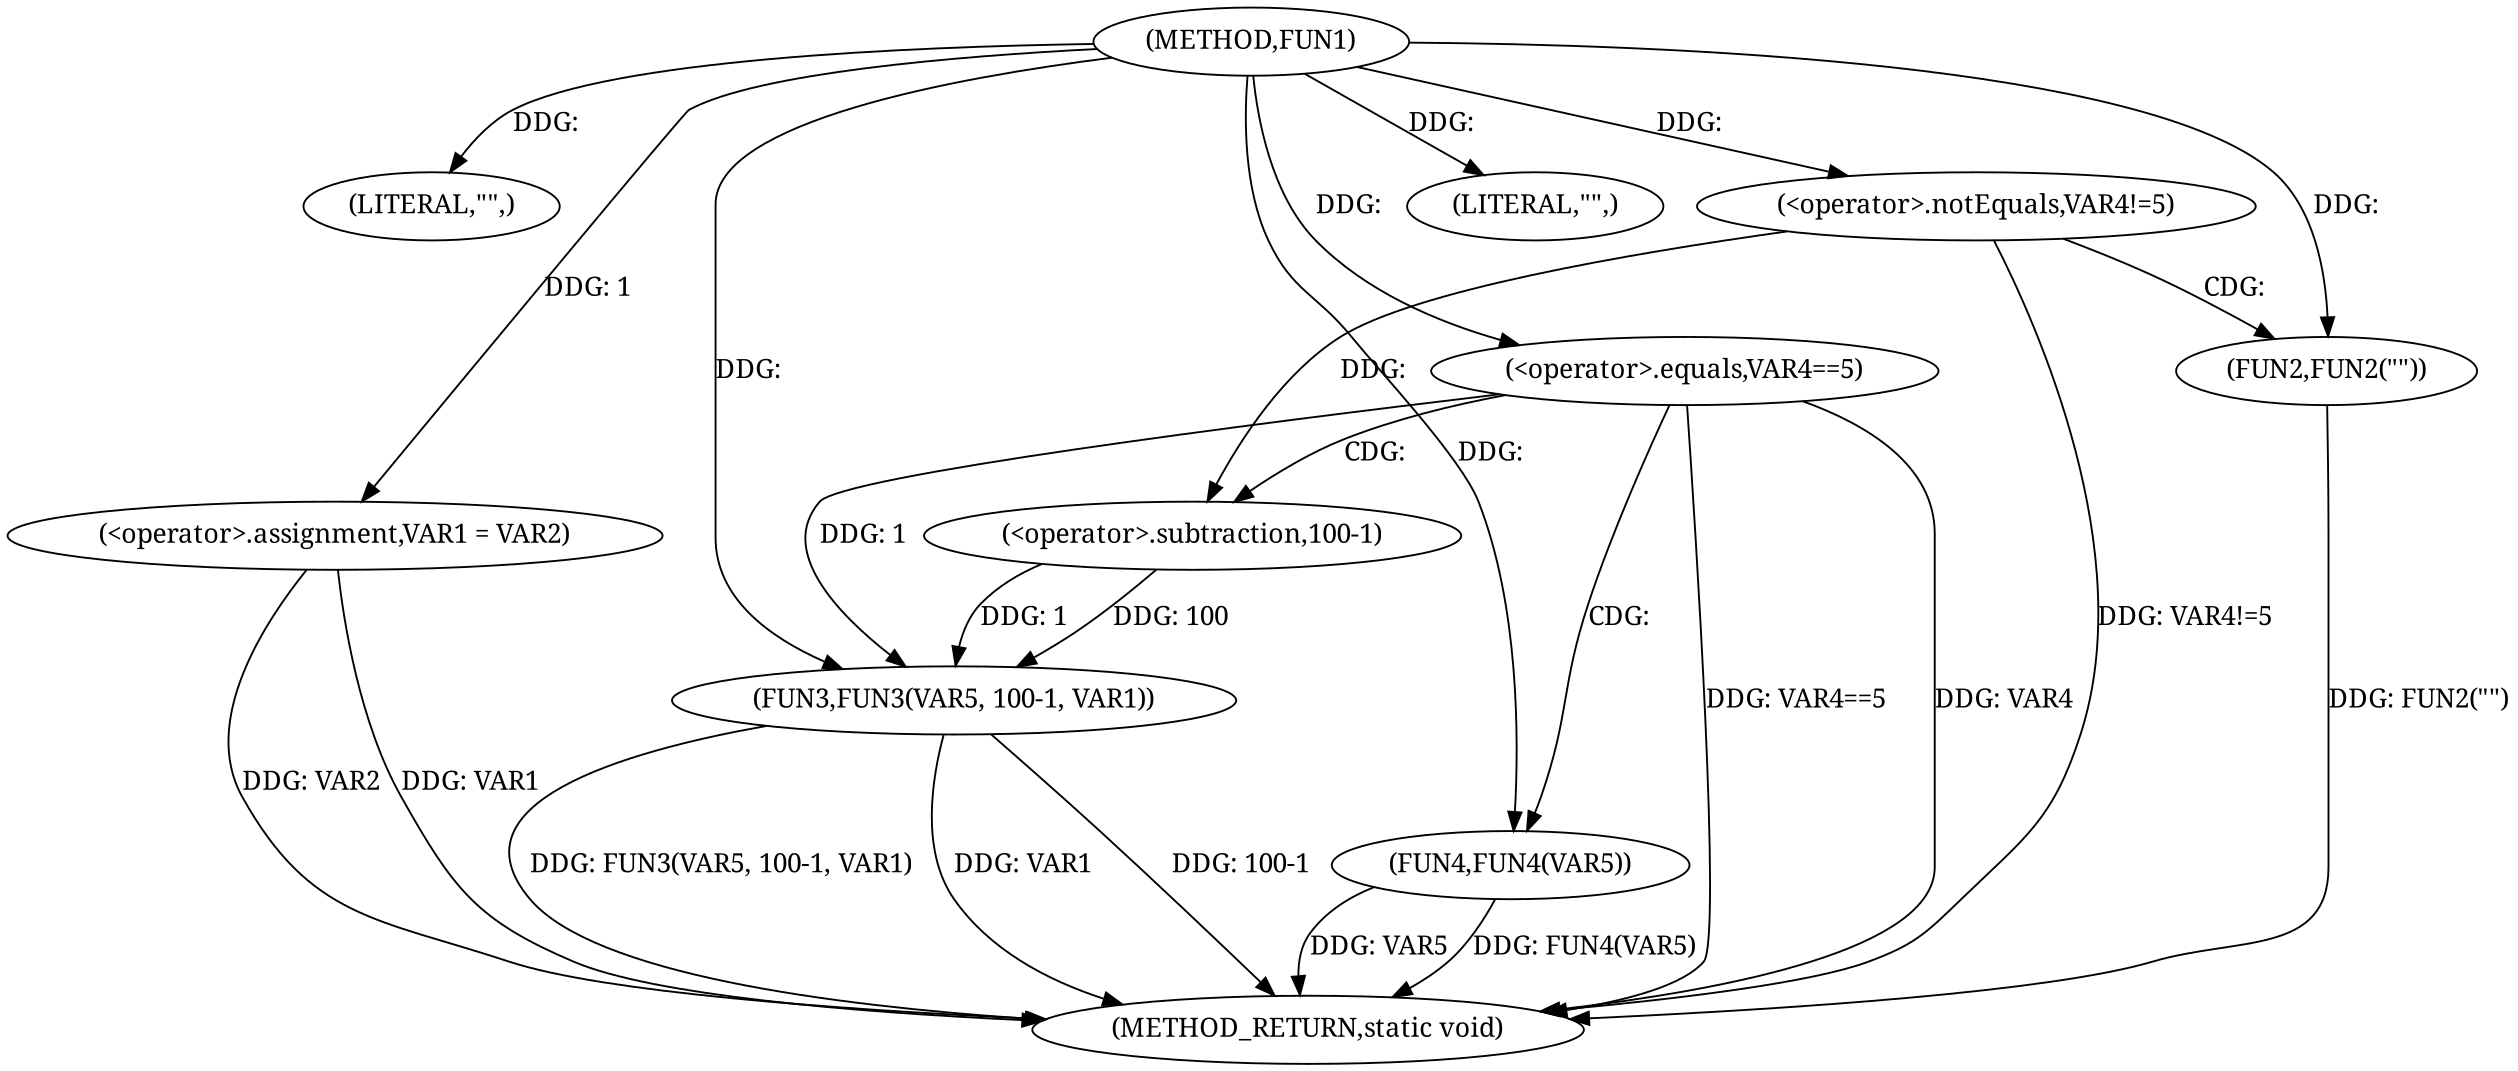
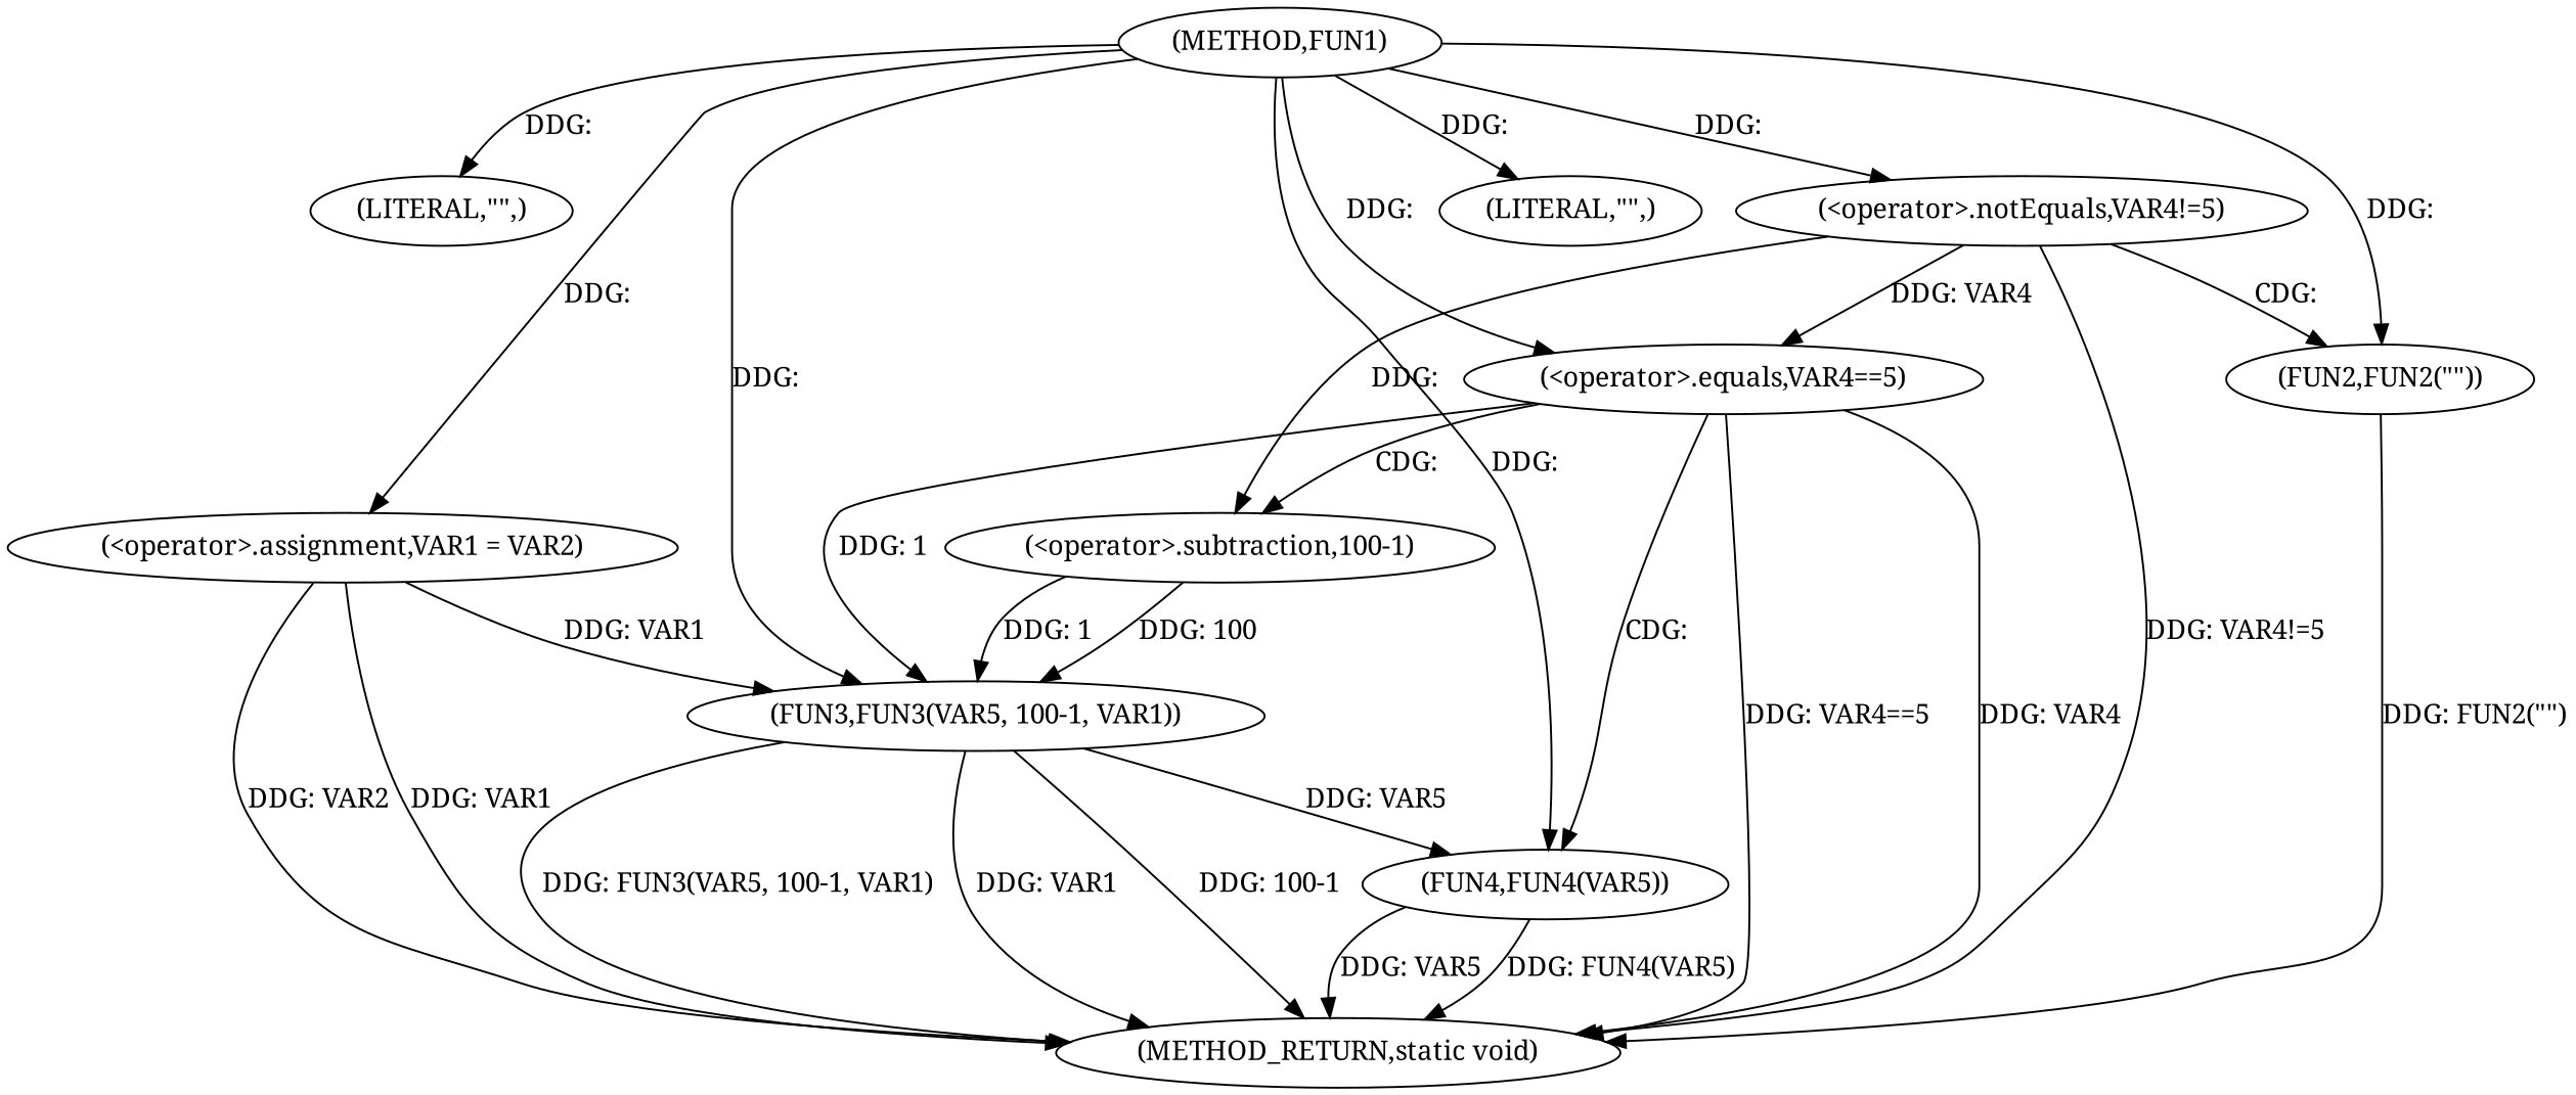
  digraph {
    fontname="Noto Serif"
    node [fontname="Noto Serif"]
    edge [fontname="Noto Serif"]
    n1 [label="(METHOD,FUN1)"]
    n2 [label="(LITERAL,\"\",)"]
    n3 [label="(<operator>.assignment,VAR1 = VAR2)"]
    n4 [label="(<operator>.notEquals,VAR4!=5)"]
    n5 [label="(FUN2,FUN2(\"\"))"]
    n6 [label="(<operator>.equals,VAR4==5)"]
    n7 [label="(LITERAL,\"\",)"]
    n8 [label="(FUN3,FUN3(VAR5, 100-1, VAR1))"]
    n9 [label="(FUN4,FUN4(VAR5))"]
    n10 [label="(METHOD_RETURN,static void)"]
    n11 [label="(<operator>.subtraction,100-1)"]
    n1 -> n2 [label="DDG: "]
-   n1 -> n3 [label="DDG: 1"]
+   n1 -> n3 [label="DDG: "]
    n1 -> n4 [label="DDG: "]
    n1 -> n5 [label="DDG: "]
    n1 -> n6 [label="DDG: "]
    n1 -> n7 [label="DDG: "]
    n1 -> n8 [label="DDG: "]
    n1 -> n9 [label="DDG: "]
+   n3 -> n8 [label="DDG: VAR1"]
    n3 -> n10 [label="DDG: VAR1"]
    n3 -> n10 [label="DDG: VAR2"]
    n4 -> n5 [label="CDG: "]
+   n4 -> n6 [label="DDG: VAR4"]
    n4 -> n10 [label="DDG: VAR4!=5"]
    n4 -> n11 [label="DDG: "]
    n5 -> n10 [label="DDG: FUN2(\"\")"]
    n6 -> n8 [label="DDG: 1"]
    n6 -> n9 [label="CDG: "]
    n6 -> n10 [label="DDG: VAR4==5"]
    n6 -> n10 [label="DDG: VAR4"]
    n6 -> n11 [label="CDG: "]
+   n8 -> n9 [label="DDG: VAR5"]
    n8 -> n10 [label="DDG: 100-1"]
    n8 -> n10 [label="DDG: FUN3(VAR5, 100-1, VAR1)"]
    n8 -> n10 [label="DDG: VAR1"]
    n9 -> n10 [label="DDG: VAR5"]
    n9 -> n10 [label="DDG: FUN4(VAR5)"]
    n11 -> n8 [label="DDG: 100"]
    n11 -> n8 [label="DDG: 1"]
  }
